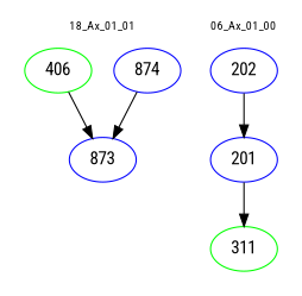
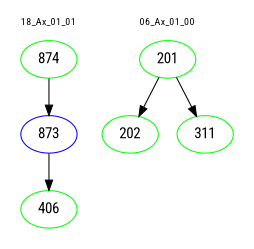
  digraph {
    fontname="Roboto Condensed"
    node [color=green fontname="Roboto Condensed"]
    edge [color=black fontname="Roboto Condensed"]
-   n1 [color=blue label=874]
+   n1 [label=874]
    n2 [color=blue label=873]
    n3 [label=406]
-   n4 [color=blue label=202]
-   n5 [color=blue label=201]
+   n4 [label=202]
+   n5 [label=201]
    n6 [label=311]
    subgraph cluster_1 {
      color=white
      fontsize=10
      label="18_Ax_01_01"
      n1
      n2
      n3
    }
    subgraph cluster_2 {
      color=white
      fontsize=10
      label="06_Ax_01_00"
      n4
      n5
      n6
    }
    n1 -> n2
-   n3 -> n2
-   n4 -> n5
+   n2 -> n3
+   n5 -> n4
    n5 -> n6
  }
